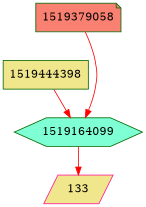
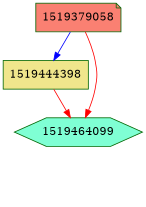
  strict digraph {
    node [color=darkgreen fillcolor=khaki style=filled]
    edge [color=red]
    1519379058 [fillcolor=salmon shape=note]
    1519444398 [shape=box]
-   1519464099 [fillcolor=aquamarine shape=hexagon label=1519164099]
-   133 [color=deeppink shape=parallelogram]
+   1519464099 [fillcolor=aquamarine shape=hexagon]
+   1519379058 -> 1519444398 [color=blue]
    1519379058 -> 1519464099
    1519444398 -> 1519464099
-   1519464099 -> 133
  }
